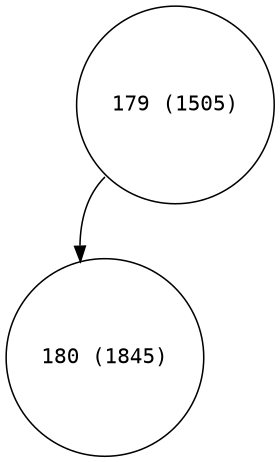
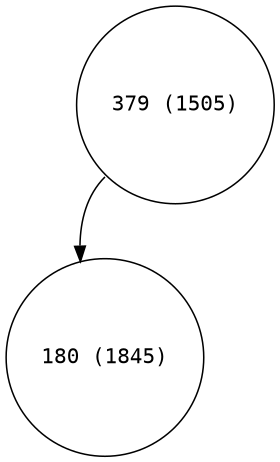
  digraph {
    fontname="DejaVu Sans Mono"
    node [fontname="DejaVu Sans Mono" shape=circle]
-   n1 [label="179 (1505)" width=0.5]
+   n1 [label="379 (1505)" width=0.5]
    n2 [label="180 (1845)" width=0.5]
    n1 -> n2 [tailport=sw fontname="DejaVu Sans Mono"]
  }
